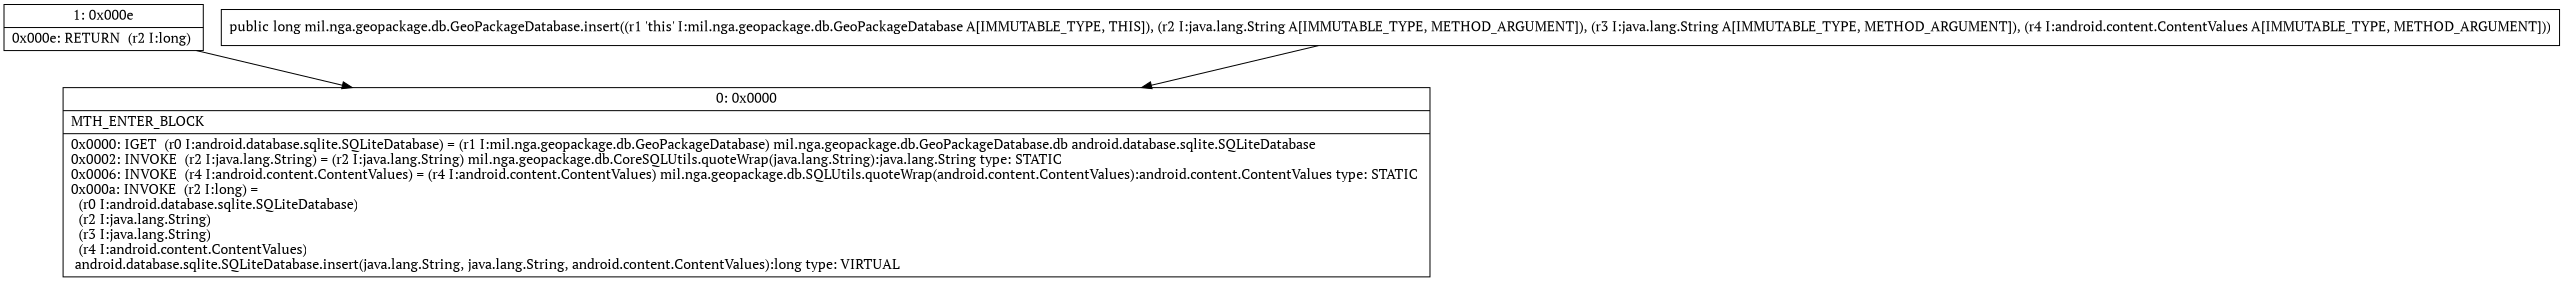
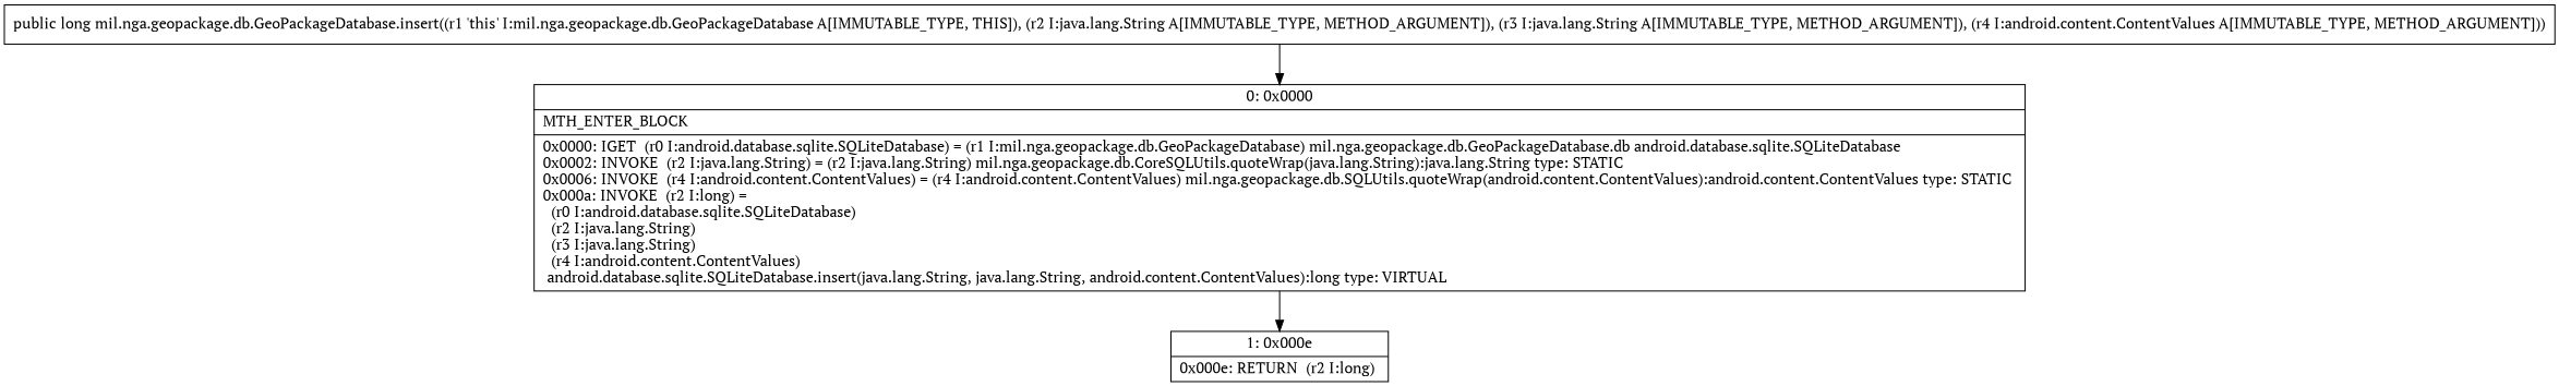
  digraph {
    fontname="PT Serif"
    node [shape=record fontname="PT Serif"]
    edge [fontname="PT Serif"]
    n1 [label="{0\:\ 0x0000|MTH_ENTER_BLOCK\l|0x0000: IGET  (r0 I:android.database.sqlite.SQLiteDatabase) = (r1 I:mil.nga.geopackage.db.GeoPackageDatabase) mil.nga.geopackage.db.GeoPackageDatabase.db android.database.sqlite.SQLiteDatabase \l0x0002: INVOKE  (r2 I:java.lang.String) = (r2 I:java.lang.String) mil.nga.geopackage.db.CoreSQLUtils.quoteWrap(java.lang.String):java.lang.String type: STATIC \l0x0006: INVOKE  (r4 I:android.content.ContentValues) = (r4 I:android.content.ContentValues) mil.nga.geopackage.db.SQLUtils.quoteWrap(android.content.ContentValues):android.content.ContentValues type: STATIC \l0x000a: INVOKE  (r2 I:long) = \l  (r0 I:android.database.sqlite.SQLiteDatabase)\l  (r2 I:java.lang.String)\l  (r3 I:java.lang.String)\l  (r4 I:android.content.ContentValues)\l android.database.sqlite.SQLiteDatabase.insert(java.lang.String, java.lang.String, android.content.ContentValues):long type: VIRTUAL \l}"]
    n2 [label="{1\:\ 0x000e|0x000e: RETURN  (r2 I:long) \l}"]
    n3 [label="{public long mil.nga.geopackage.db.GeoPackageDatabase.insert((r1 'this' I:mil.nga.geopackage.db.GeoPackageDatabase A[IMMUTABLE_TYPE, THIS]), (r2 I:java.lang.String A[IMMUTABLE_TYPE, METHOD_ARGUMENT]), (r3 I:java.lang.String A[IMMUTABLE_TYPE, METHOD_ARGUMENT]), (r4 I:android.content.ContentValues A[IMMUTABLE_TYPE, METHOD_ARGUMENT])) }"]
-   n2 -> n1
+   n1 -> n2
    n3 -> n1
  }
